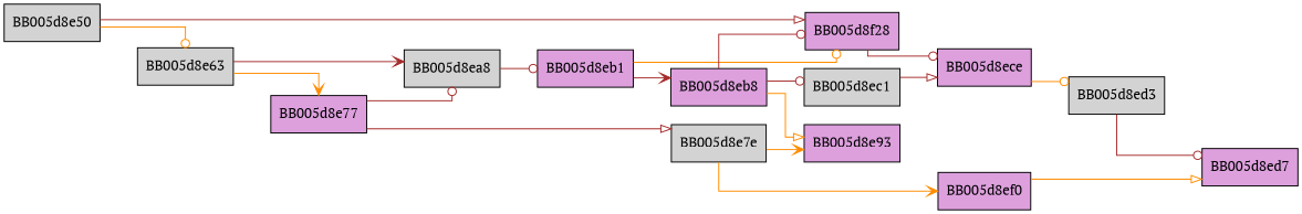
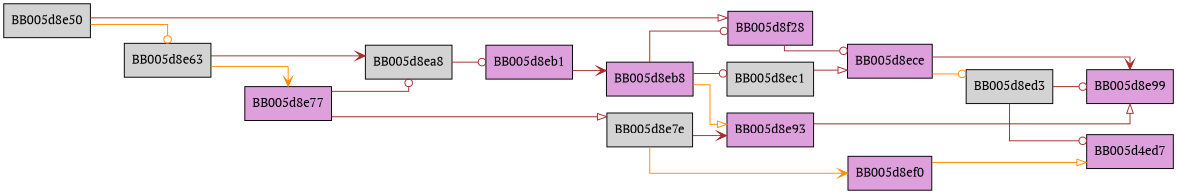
  digraph {
    fontname="PT Serif"
    rankdir=LR
    splines=ortho
    node [fillcolor=plum fontname="PT Serif" shape=box style=filled]
    edge [arrowhead=odot color=brown fontname="PT Serif"]
    BB005d8e50 [fillcolor=lightgrey]
    BB005d8f28
    BB005d8e63 [fillcolor=lightgrey]
    BB005d8ece
    BB005d8ea8 [fillcolor=lightgrey]
    BB005d8e77
+   BB005d8e99
    BB005d8ed3 [fillcolor=lightgrey]
    BB005d8eb1
    BB005d8e7e [fillcolor=lightgrey]
    BB005d8eb8
    BB005d8ef0
    BB005d8e93
-   BB005d8ed7
+   BB005d8ed7 [label=BB005d4ed7]
    BB005d8ec1 [fillcolor=lightgrey]
    BB005d8e50 -> BB005d8f28 [arrowhead=onormal]
    BB005d8e50 -> BB005d8e63 [color=darkorange]
    BB005d8f28 -> BB005d8ece
    BB005d8e63 -> BB005d8ea8 [arrowhead=vee]
    BB005d8e63 -> BB005d8e77 [arrowhead=vee color=darkorange]
+   BB005d8ece -> BB005d8e99 [arrowhead=vee]
    BB005d8ece -> BB005d8ed3 [color=darkorange]
    BB005d8ea8 -> BB005d8eb1
    BB005d8e77 -> BB005d8ea8
    BB005d8e77 -> BB005d8e7e [arrowhead=onormal]
+   BB005d8ed3 -> BB005d8e99
    BB005d8ed3 -> BB005d8ed7
-   BB005d8eb1 -> BB005d8f28 [color=darkorange]
    BB005d8eb1 -> BB005d8eb8 [arrowhead=vee]
    BB005d8e7e -> BB005d8ef0 [arrowhead=vee color=darkorange]
-   BB005d8e7e -> BB005d8e93 [arrowhead=vee color=darkorange]
+   BB005d8e7e -> BB005d8e93 [arrowhead=vee]
    BB005d8eb8 -> BB005d8f28
    BB005d8eb8 -> BB005d8e93 [arrowhead=onormal color=darkorange]
    BB005d8eb8 -> BB005d8ec1
    BB005d8ef0 -> BB005d8ed7 [arrowhead=onormal color=darkorange]
+   BB005d8e93 -> BB005d8e99 [arrowhead=onormal]
    BB005d8ec1 -> BB005d8ece [arrowhead=onormal]
  }
